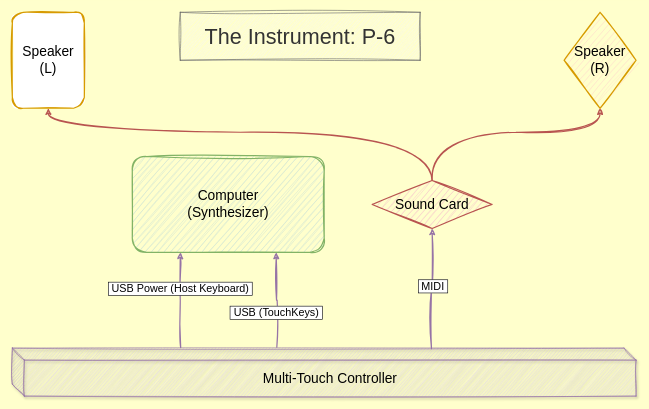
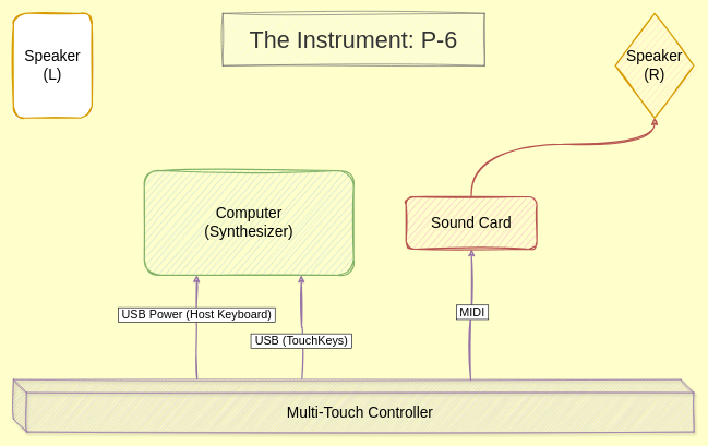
  <mxCell id="0" />
  <mxCell id="1" parent="0" />
  <mxCell id="2" style="edgeStyle=orthogonalEdgeStyle;rounded=0;orthogonalLoop=1;jettySize=auto;html=1;exitX=0.25;exitY=1;exitDx=0;exitDy=0;entryX=0.193;entryY=-0.019;entryDx=0;entryDy=0;entryPerimeter=0;endArrow=none;endFill=0;startArrow=classic;startFill=1;sketch=1;curveFitting=1;jiggle=2;strokeWidth=2;fillColor=#e1d5e7;strokeColor=#9673a6;" edge="1" parent="1" source="4"><mxGeometry relative="1" as="geometry"><mxPoint x="300.72" y="578.96" as="targetPoint" /><Array as="points"><mxPoint x="300" y="500" /></Array></mxGeometry></mxCell>
  <mxCell id="3" value="&amp;nbsp;USB Power (Host Keyboard)&amp;nbsp;" style="edgeLabel;html=1;align=center;verticalAlign=middle;resizable=0;points=[];fontSize=18;labelBorderColor=default;" vertex="1" connectable="0" parent="2"><mxGeometry x="-0.039" y="-1" relative="1" as="geometry"><mxPoint y="-16" as="offset" /></mxGeometry></mxCell>
  <mxCell id="4" value="Computer&lt;br&gt;(Synthesizer)" style="rounded=1;whiteSpace=wrap;html=1;fillColor=#d5e8d4;strokeColor=#82b366;fontStyle=0;fontSize=23;strokeWidth=2;glass=0;shadow=0;sketch=1;curveFitting=1;jiggle=2;" vertex="1" parent="1"><mxGeometry x="220" y="260.48" width="320" height="160" as="geometry" /></mxCell>
  <mxCell id="5" value="Multi-Touch Controller" style="shape=cube;whiteSpace=wrap;html=1;boundedLbl=1;backgroundOutline=1;darkOpacity=0.05;darkOpacity2=0.1;sketch=1;curveFitting=1;jiggle=2;fillColor=#e1d5e7;strokeColor=#9673a6;shadow=1;fontSize=23;" vertex="1" parent="1"><mxGeometry x="20" y="580" width="1040" height="80" as="geometry" /></mxCell>
  <mxCell id="6" style="edgeStyle=orthogonalEdgeStyle;rounded=0;orthogonalLoop=1;jettySize=auto;html=1;exitX=0.5;exitY=1;exitDx=0;exitDy=0;entryX=0.672;entryY=0.013;entryDx=0;entryDy=0;entryPerimeter=0;startArrow=classic;startFill=1;endArrow=none;endFill=0;fillColor=#e1d5e7;strokeColor=#9673a6;strokeWidth=2;sketch=1;curveFitting=1;jiggle=2;" edge="1" parent="1" source="10" target="5"><mxGeometry relative="1" as="geometry"><mxPoint x="759.36" y="580" as="targetPoint" /></mxGeometry></mxCell>
  <mxCell id="7" value="&amp;nbsp;MIDI&amp;nbsp;" style="edgeLabel;html=1;align=center;verticalAlign=middle;resizable=0;points=[];fontSize=18;labelBorderColor=default;" vertex="1" connectable="0" parent="6"><mxGeometry x="-0.219" y="1" relative="1" as="geometry"><mxPoint x="-1" y="17" as="offset" /></mxGeometry></mxCell>
- <mxCell id="8" style="edgeStyle=orthogonalEdgeStyle;orthogonalLoop=1;jettySize=auto;html=1;sketch=1;curveFitting=1;jiggle=2;curved=1;strokeWidth=2;fillColor=#f8cecc;strokeColor=#b85450;" edge="1" parent="1" source="10" target="13"><mxGeometry relative="1" as="geometry"><Array as="points"><mxPoint x="720" y="220" /><mxPoint x="80" y="220" /></Array></mxGeometry></mxCell>
  <mxCell id="9" style="edgeStyle=orthogonalEdgeStyle;orthogonalLoop=1;jettySize=auto;html=1;exitX=0.5;exitY=0;exitDx=0;exitDy=0;entryX=0.5;entryY=1;entryDx=0;entryDy=0;curved=1;sketch=1;curveFitting=1;jiggle=2;strokeWidth=2;fillColor=#f8cecc;strokeColor=#b85450;" edge="1" parent="1" source="10" target="14"><mxGeometry relative="1" as="geometry"><Array as="points"><mxPoint x="720" y="220" /><mxPoint x="1000" y="220" /></Array></mxGeometry></mxCell>
- <mxCell id="10" value="Sound Card" style="rhombus;whiteSpace=wrap;html=1;fillColor=#f8cecc;strokeColor=#b85450;fontStyle=0;fontSize=23;strokeWidth=2;sketch=1;curveFitting=1;jiggle=2;glass=0;shadow=0;" vertex="1" parent="1"><mxGeometry x="620" y="300.48" width="200" height="80" as="geometry" /></mxCell>
+ <mxCell id="10" value="Sound Card" style="rounded=1;whiteSpace=wrap;html=1;fillColor=#f8cecc;strokeColor=#b85450;fontStyle=0;fontSize=23;strokeWidth=2;sketch=1;curveFitting=1;jiggle=2;glass=0;shadow=0;" vertex="1" parent="1"><mxGeometry x="620" y="300.48" width="200" height="80" as="geometry" /></mxCell>
  <mxCell id="11" style="edgeStyle=orthogonalEdgeStyle;rounded=0;orthogonalLoop=1;jettySize=auto;html=1;exitX=0.25;exitY=1;exitDx=0;exitDy=0;entryX=0.193;entryY=-0.019;entryDx=0;entryDy=0;entryPerimeter=0;endArrow=none;endFill=0;startArrow=classic;startFill=1;sketch=1;curveFitting=1;jiggle=2;strokeWidth=2;fillColor=#e1d5e7;strokeColor=#9673a6;" edge="1" parent="1"><mxGeometry relative="1" as="geometry"><mxPoint x="460" y="420.48" as="sourcePoint" /><mxPoint x="461" y="578.48" as="targetPoint" /></mxGeometry></mxCell>
  <mxCell id="12" value="&lt;font style=&quot;font-size: 18px;&quot;&gt;&amp;nbsp;USB (TouchKeys)&amp;nbsp;&lt;/font&gt;" style="edgeLabel;html=1;align=center;verticalAlign=middle;resizable=0;points=[];fontSize=16;labelBorderColor=default;" vertex="1" connectable="0" parent="11"><mxGeometry x="-0.039" y="-1" relative="1" as="geometry"><mxPoint y="24" as="offset" /></mxGeometry></mxCell>
  <mxCell id="13" value="Speaker (L)" style="rounded=1;whiteSpace=wrap;html=1;fillColor=#ffffff;strokeColor=#d79b00;fontStyle=0;fontSize=23;strokeWidth=2;glass=0;shadow=0;sketch=1;curveFitting=1;jiggle=2;" vertex="1" parent="1"><mxGeometry x="20" y="20" width="120" height="160" as="geometry" /></mxCell>
  <mxCell id="14" value="Speaker (R)" style="rhombus;whiteSpace=wrap;html=1;fillColor=#ffe6cc;strokeColor=#d79b00;fontStyle=0;fontSize=23;strokeWidth=2;glass=0;shadow=0;sketch=1;curveFitting=1;jiggle=2;" vertex="1" parent="1"><mxGeometry x="940" y="20" width="120" height="160" as="geometry" /></mxCell>
- <mxCell id="15" value="&lt;font style=&quot;font-size: 36px;&quot;&gt;The Instrument: P-6&lt;/font&gt;" style="text;html=1;align=center;verticalAlign=middle;whiteSpace=wrap;rounded=0;sketch=1;curveFitting=1;jiggle=2;shadow=0;fillColor=#f5f5f5;strokeColor=#666666;fontColor=#333333;" vertex="1" parent="1"><mxGeometry x="300" y="20" width="400" height="80" as="geometry" /></mxCell>
+ <mxCell id="15" value="&lt;font style=&quot;font-size: 36px;&quot;&gt;The Instrument: P-6&lt;/font&gt;" style="text;html=1;align=center;verticalAlign=middle;whiteSpace=wrap;rounded=0;sketch=1;curveFitting=1;jiggle=2;shadow=0;fillColor=#f5f5f5;strokeColor=#666666;fontColor=#333333;" vertex="1" parent="1"><mxGeometry x="340" y="20" width="400" height="80" as="geometry" /></mxCell>
